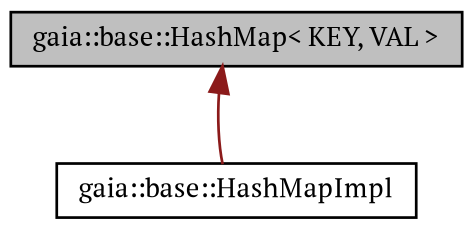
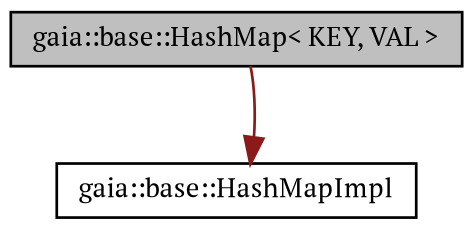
  digraph {
    fontname="PT Serif"
    node [color=black fontname="PT Serif" fontsize=10 shape=record style=filled]
    n1 [fillcolor=grey75 fontcolor=black height=0.2 label="gaia::base::HashMap\< KEY, VAL \>" width=0.4]
    n2 [fillcolor=white height=0.2 label="gaia::base::HashMapImpl" width=0.4]
-   n1 -> n2 [color=firebrick4 dir=back fontname="PT Serif" fontsize=10 labelfontname=Helvetica labelfontsize=10 style=solid]
+   n2 -> n1 [color=firebrick4 dir=back fontname="PT Serif" fontsize=10 labelfontname=Helvetica labelfontsize=10 style=solid]
  }
